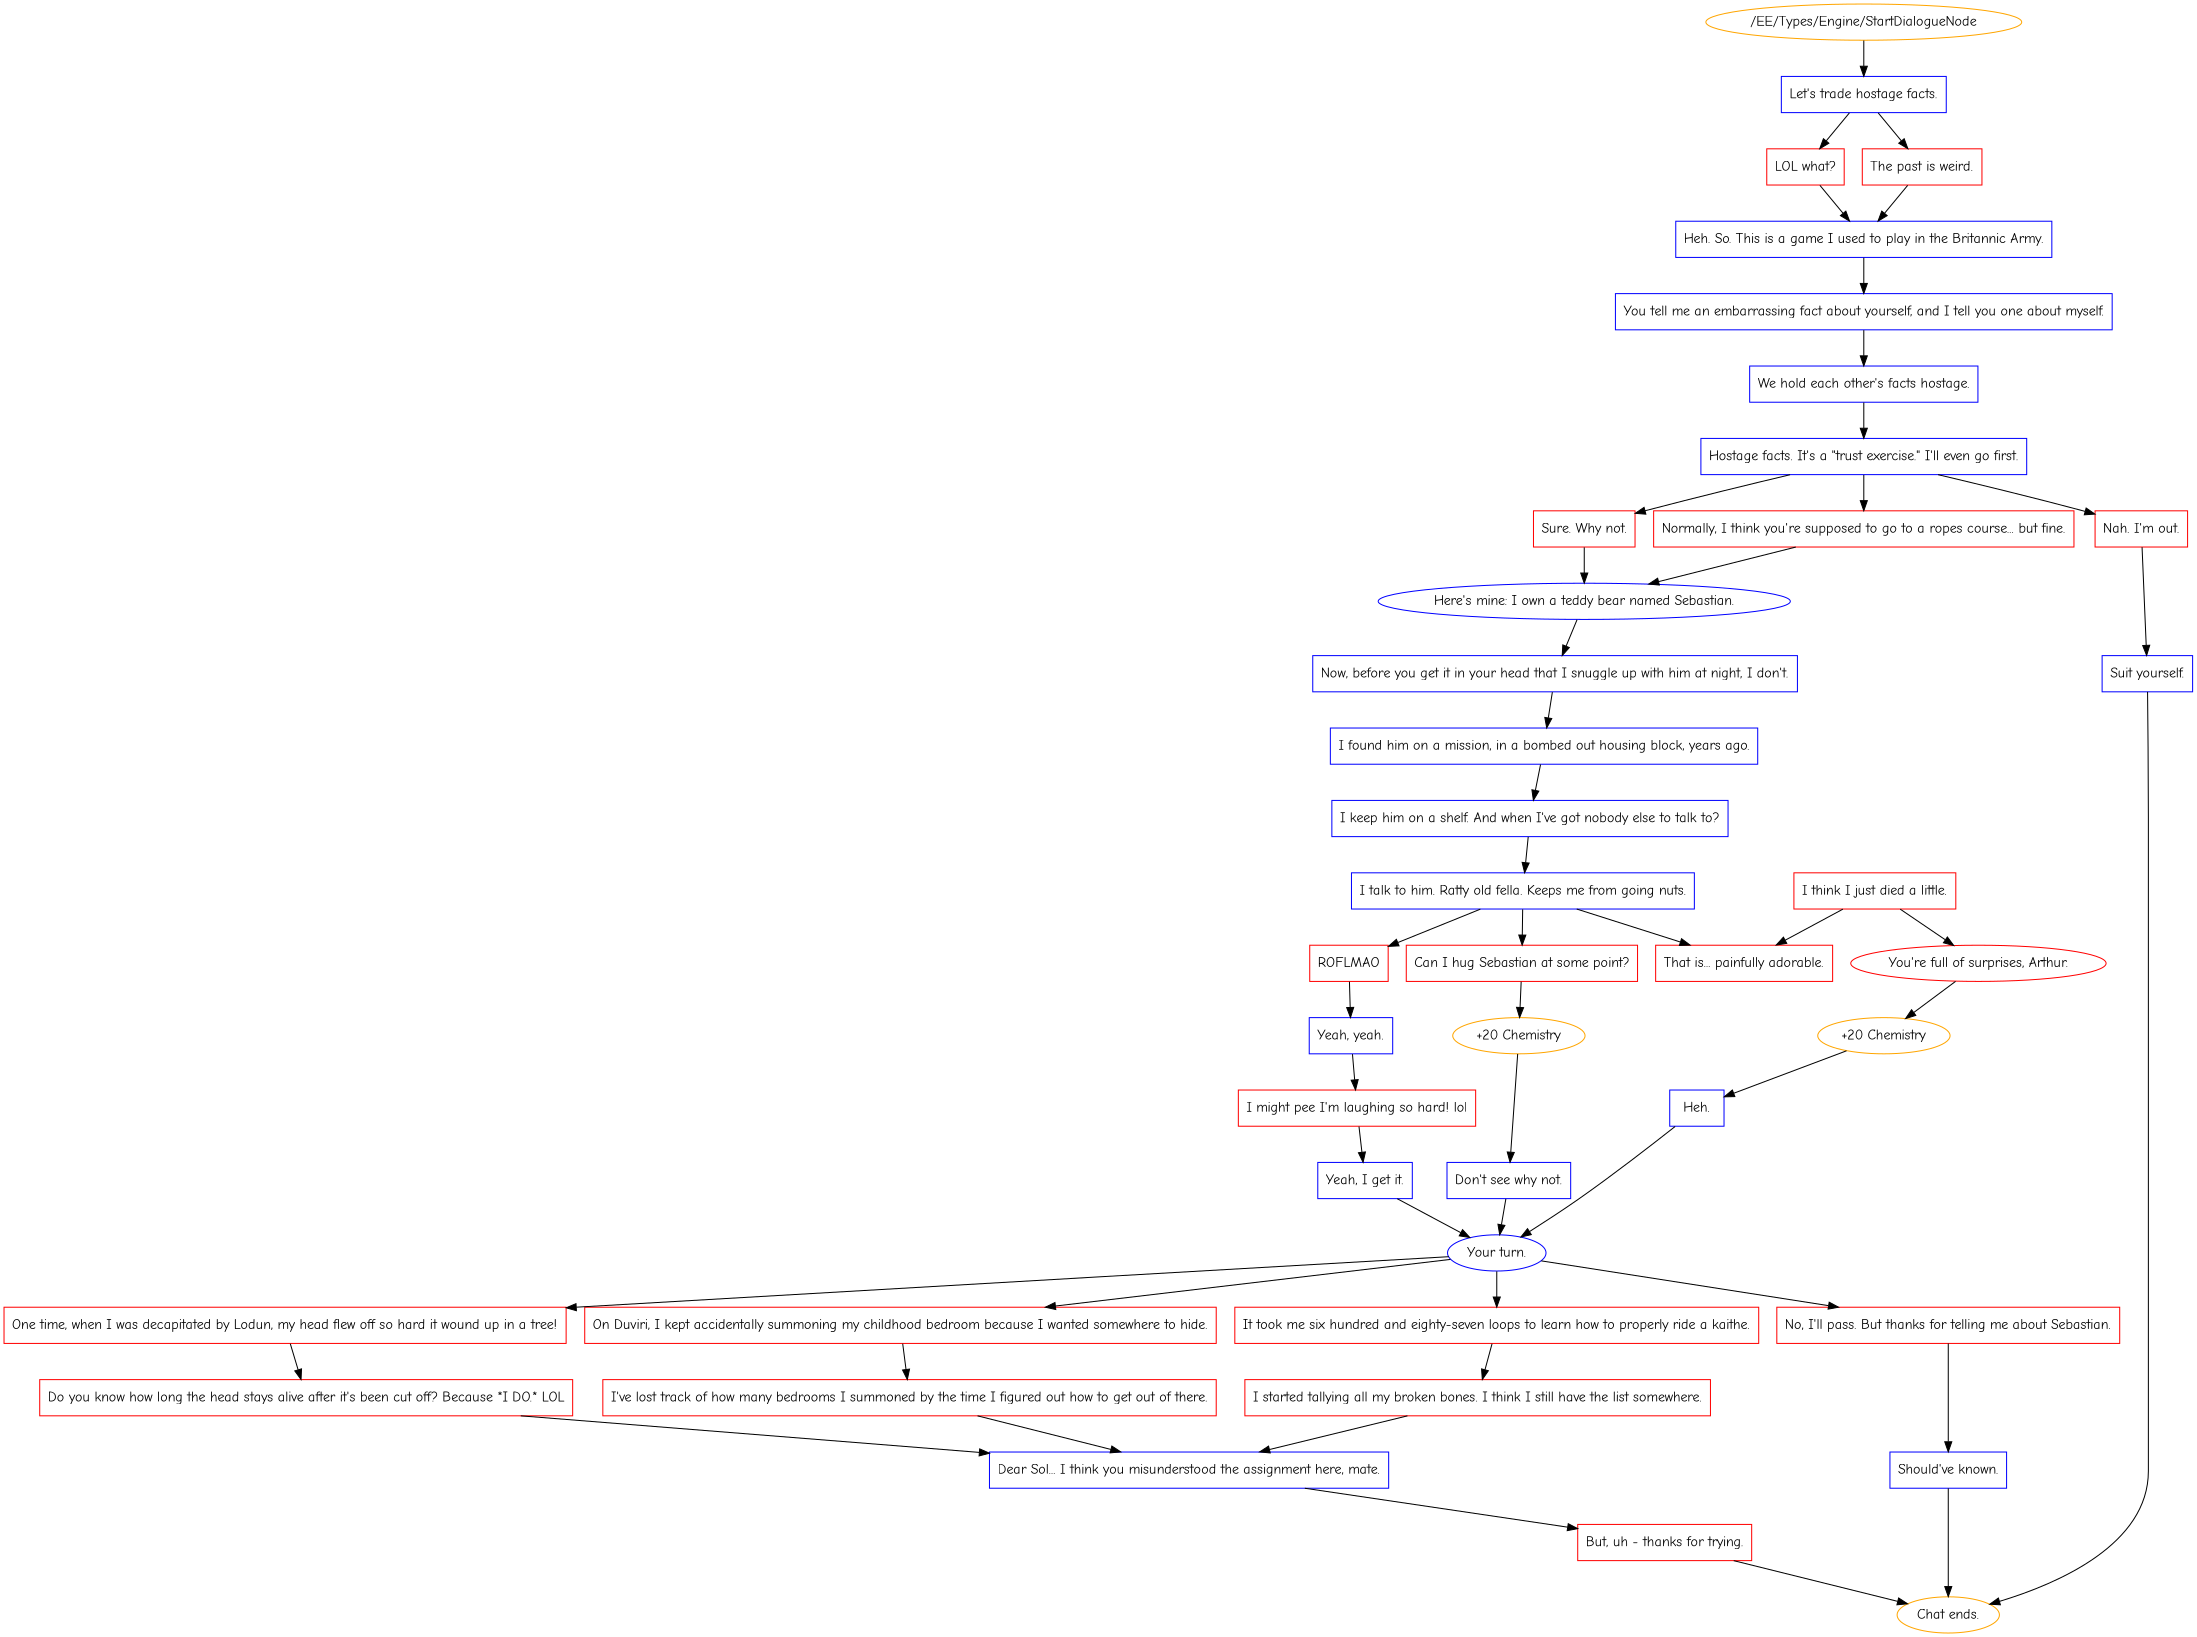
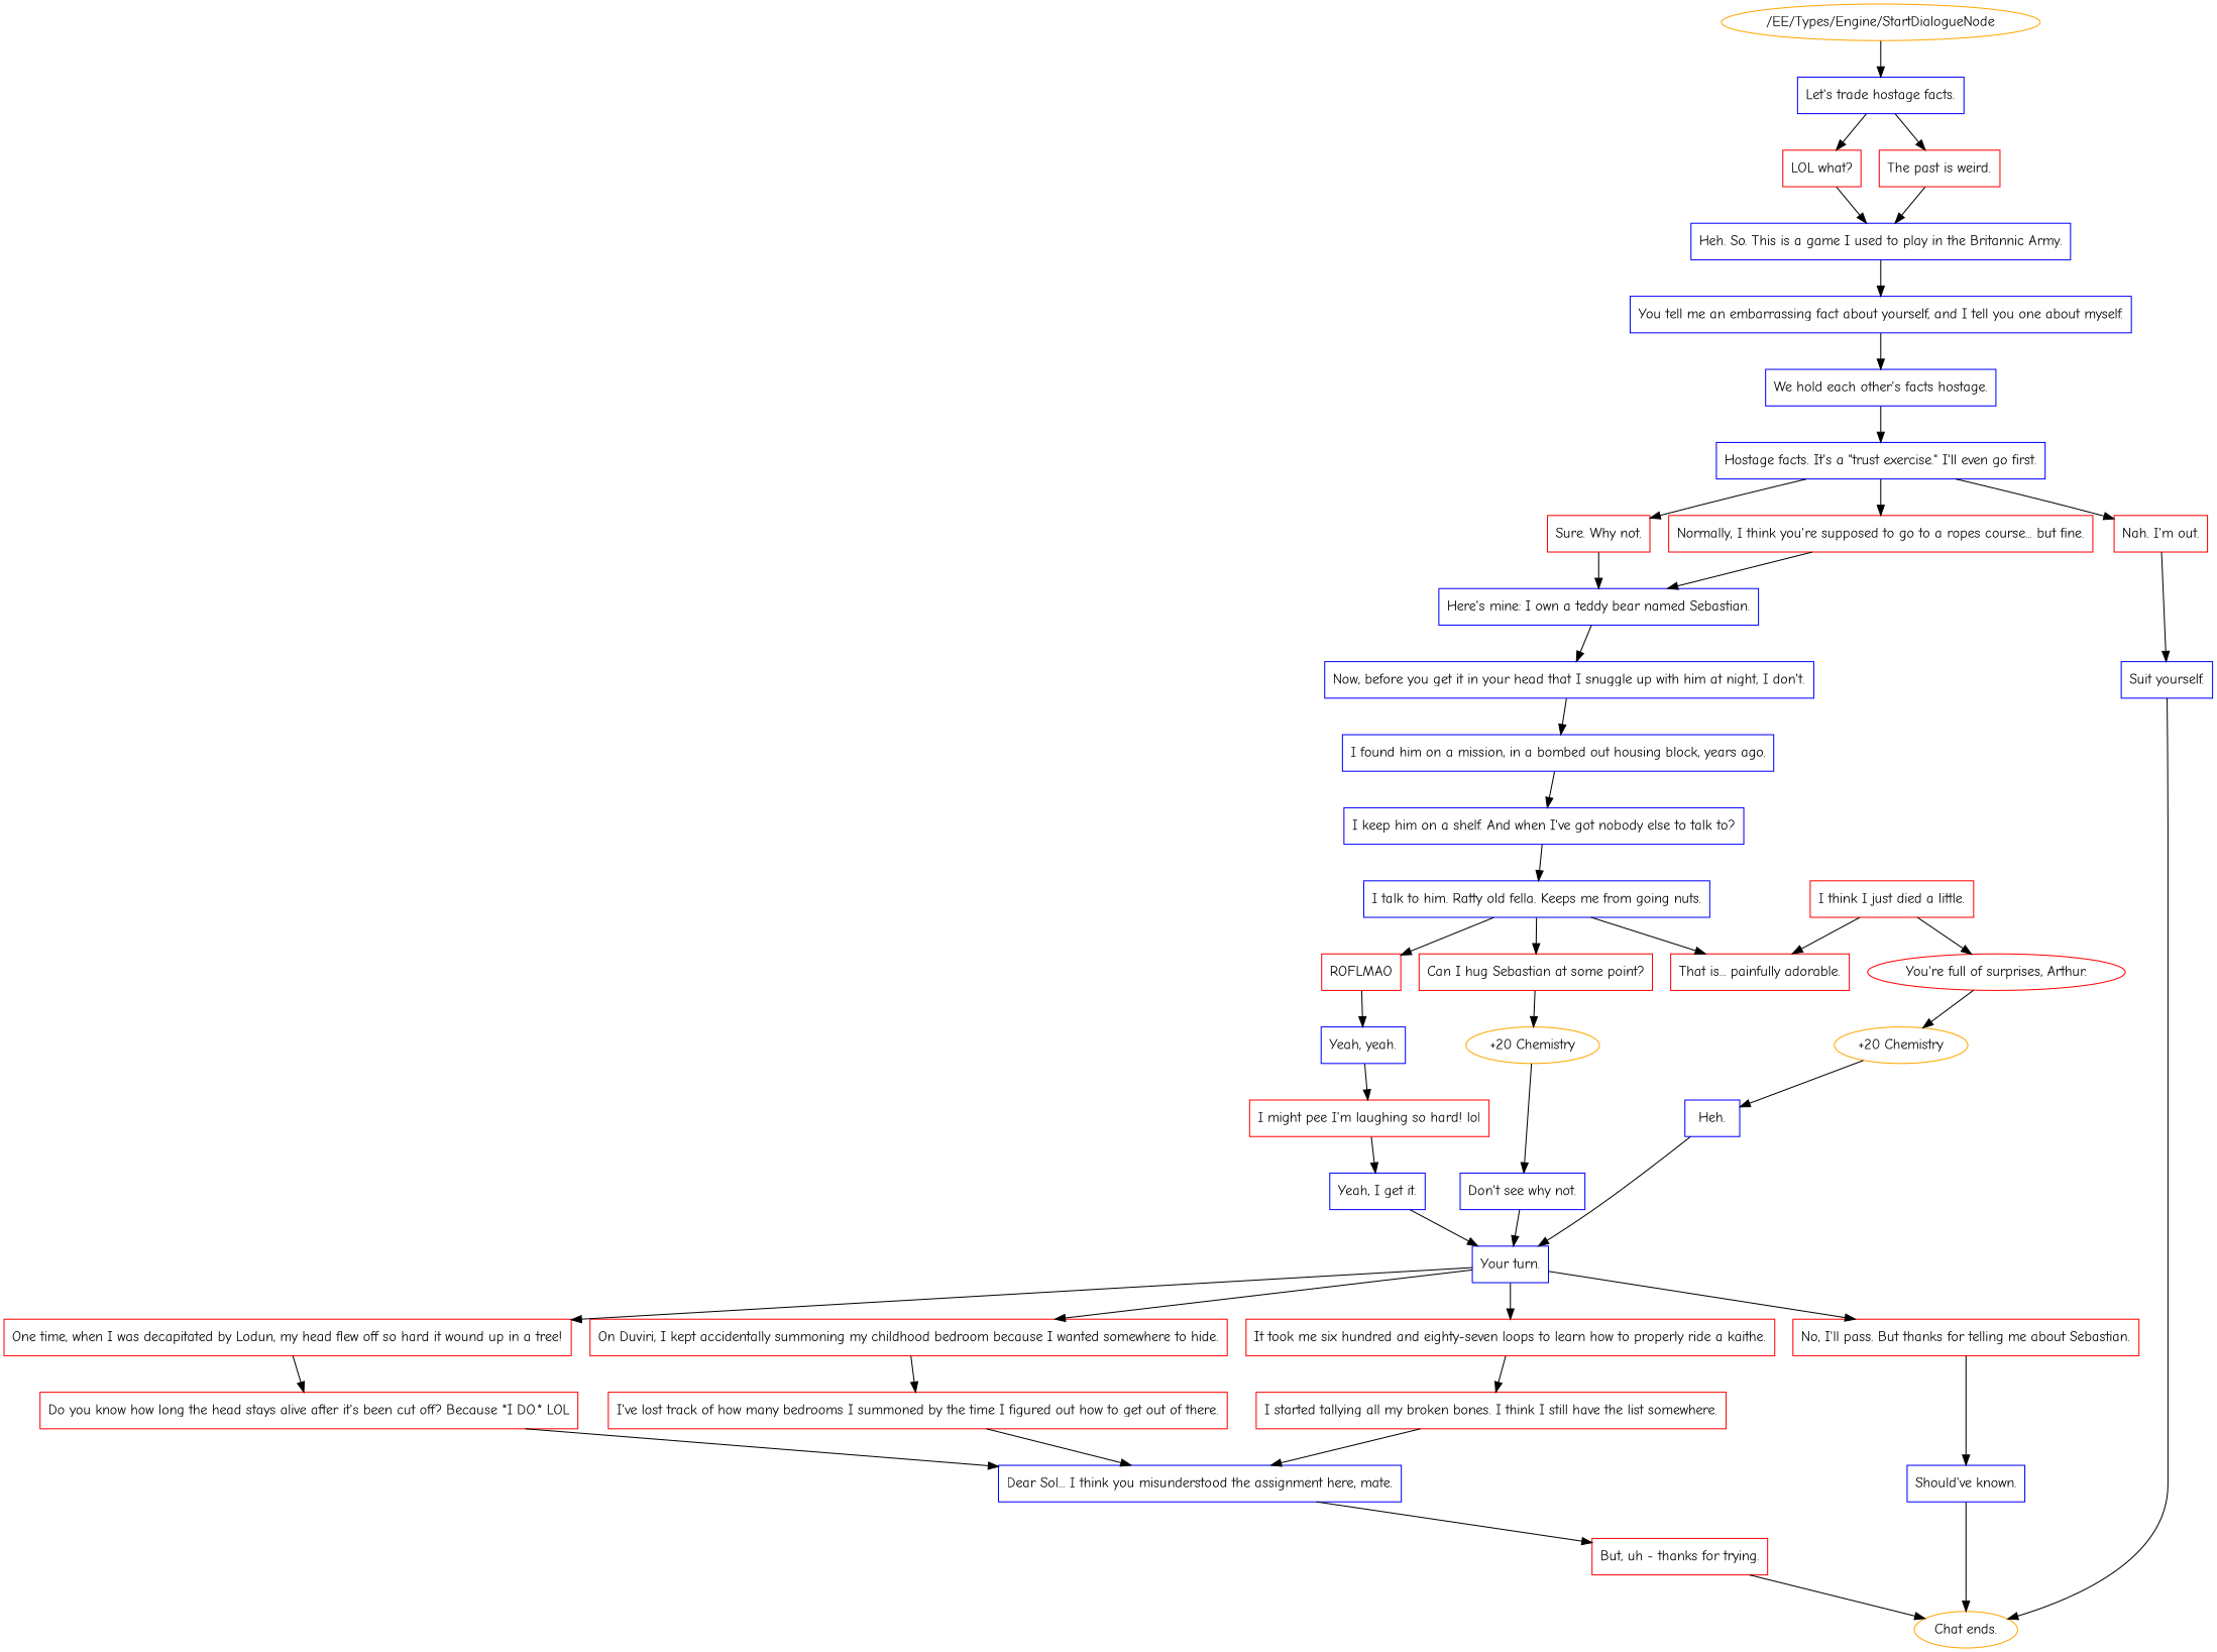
  digraph {
    fontname="Comic Neue"
    node [color=red fontname="Comic Neue" shape=box]
    edge [fontname="Comic Neue"]
    n1 [color=orange label="/EE/Types/Engine/StartDialogueNode" shape=""]
    n2 [color=blue label="Let's trade hostage facts."]
    n3 [label="LOL what?"]
    n4 [label="The past is weird."]
    n5 [color=blue label="Heh. So. This is a game I used to play in the Britannic Army."]
    n6 [color=blue label="You tell me an embarrassing fact about yourself, and I tell you one about myself."]
    n7 [color=blue label="We hold each other's facts hostage."]
    n8 [color=blue label="Hostage facts. It's a \"trust exercise.\" I'll even go first."]
    n9 [label="Normally, I think you're supposed to go to a ropes course... but fine."]
    n10 [label="Sure. Why not."]
    n11 [label="Nah. I'm out."]
-   n12 [color=blue label="Here's mine: I own a teddy bear named Sebastian." shape=ellipse]
+   n12 [color=blue label="Here's mine: I own a teddy bear named Sebastian."]
    n13 [color=blue label="Suit yourself."]
    n14 [color=blue label="Now, before you get it in your head that I snuggle up with him at night, I don't."]
    "Chat ends." [color=orange shape=""]
    n16 [color=blue label="I found him on a mission, in a bombed out housing block, years ago."]
    n17 [color=blue label="I keep him on a shelf. And when I've got nobody else to talk to?"]
    n18 [color=blue label="I talk to him. Ratty old fella. Keeps me from going nuts."]
    n19 [label=ROFLMAO]
    n20 [label="That is... painfully adorable."]
    n21 [label="Can I hug Sebastian at some point?"]
    n22 [color=blue label="Yeah, yeah."]
    n23 [color=orange label="+20 Chemistry" shape=""]
    n24 [label="I might pee I'm laughing so hard! lol"]
    n25 [label="I think I just died a little."]
    n26 [label="You're full of surprises, Arthur." shape=ellipse]
    n27 [color=blue label="Don't see why not."]
    n28 [color=blue label="Yeah, I get it."]
    n29 [color=orange label="+20 Chemistry" shape=""]
-   n30 [color=blue label="Your turn." shape=ellipse]
+   n30 [color=blue label="Your turn."]
    n31 [color=blue label="Heh."]
    n32 [label="On Duviri, I kept accidentally summoning my childhood bedroom because I wanted somewhere to hide."]
    n33 [label="One time, when I was decapitated by Lodun, my head flew off so hard it wound up in a tree!"]
    n34 [label="It took me six hundred and eighty-seven loops to learn how to properly ride a kaithe."]
    n35 [label="No, I'll pass. But thanks for telling me about Sebastian."]
    n36 [label="I've lost track of how many bedrooms I summoned by the time I figured out how to get out of there."]
    n37 [label="Do you know how long the head stays alive after it's been cut off? Because *I DO.* LOL"]
    n38 [label="I started tallying all my broken bones. I think I still have the list somewhere."]
    n39 [color=blue label="Should've known."]
    n40 [color=blue label="Dear Sol... I think you misunderstood the assignment here, mate."]
    n41 [label="But, uh - thanks for trying."]
    n1 -> n2
    n2 -> n3
    n2 -> n4
    n3 -> n5
    n4 -> n5
    n5 -> n6
    n6 -> n7
    n7 -> n8
    n8 -> n9
    n8 -> n10
    n8 -> n11
    n9 -> n12
    n10 -> n12
    n11 -> n13
    n12 -> n14
    n13 -> "Chat ends."
    n14 -> n16
    n16 -> n17
    n17 -> n18
    n18 -> n19
    n18 -> n20
    n18 -> n21
    n19 -> n22
    n21 -> n23
    n22 -> n24
    n23 -> n27
    n24 -> n28
    n25 -> n20
    n25 -> n26
    n26 -> n29
    n27 -> n30
    n28 -> n30
    n29 -> n31
    n30 -> n32
    n30 -> n33
    n30 -> n34
    n30 -> n35
    n31 -> n30
    n32 -> n36
    n33 -> n37
    n34 -> n38
    n35 -> n39
    n36 -> n40
    n37 -> n40
    n38 -> n40
    n39 -> "Chat ends."
    n40 -> n41
    n41 -> "Chat ends."
  }
